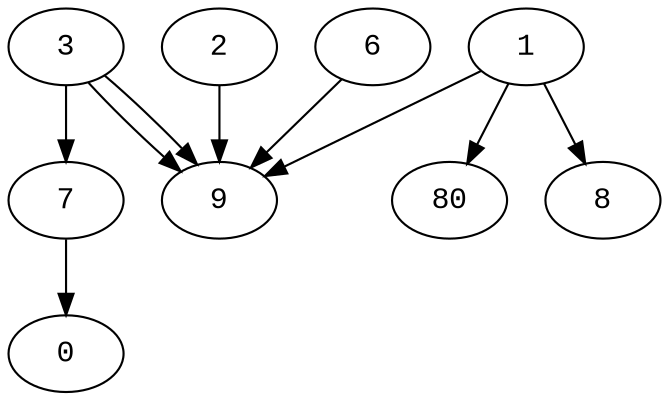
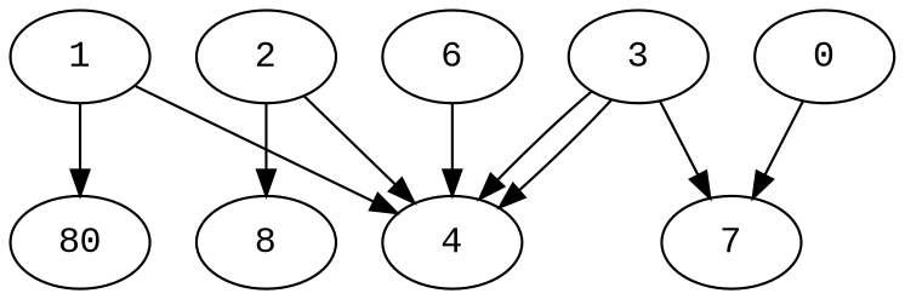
  digraph {
    fontname="Liberation Mono"
    node [alpha=0.10 fontname="Liberation Mono"]
    edge [fontname="Liberation Mono"]
    1 [alpha=0.03 expect_size=18251776]
-   9 [alpha=0.02 expect_size=14632960]
+   9 [alpha=0.02 expect_size=14632960 label=4]
    n3 [expect_size=43064320 label=80]
    2 [expect_size=42240000]
    8 [alpha=0.01 expect_size=44482560]
    7 [alpha=0.12 expect_size=14973952]
    3 [alpha=0.14 expect_size=17042432]
    n8 [alpha=0.09 expect_size=17636352 label=0]
    6 [alpha=0.09 expect_size=43803648]
    1 -> 9
    1 -> n3
    2 -> 9
-   1 -> 8
+   2 -> 8
    3 -> 9
    3 -> 9
    3 -> 7
-   7 -> n8
+   n8 -> 7
    6 -> 9
  }
